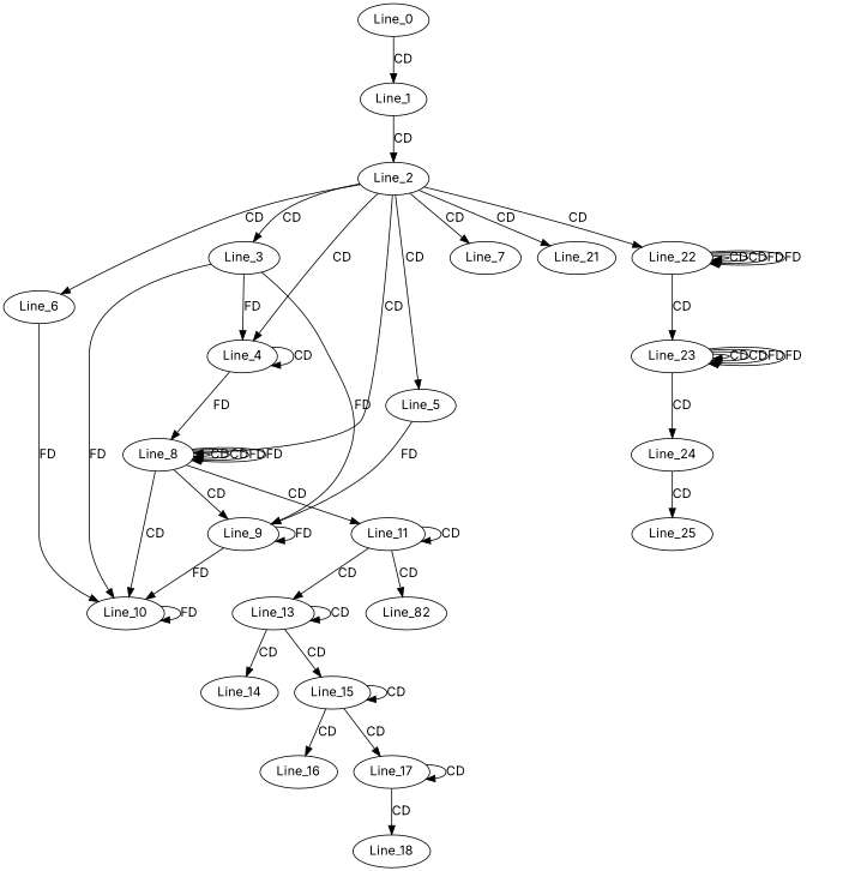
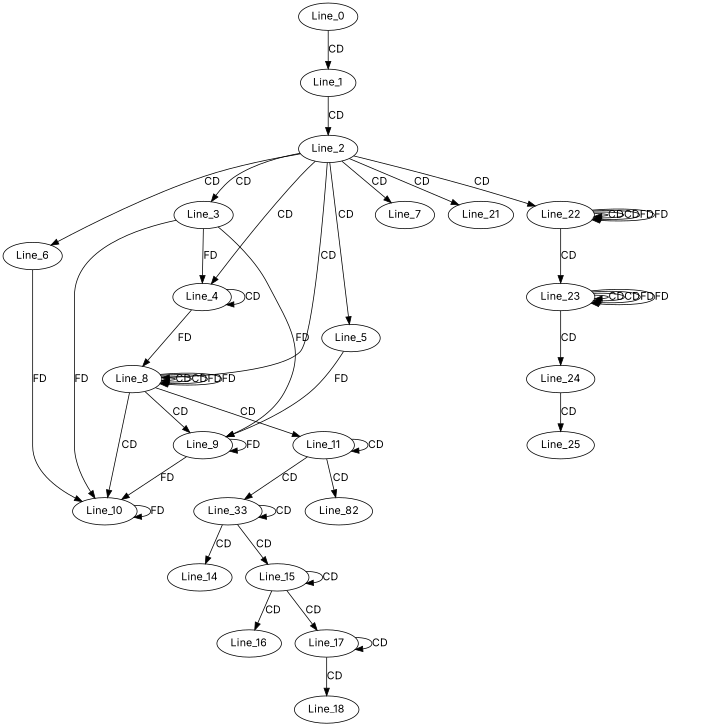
  digraph {
    fontname=Inter
    node [fontname=Inter]
    edge [fontname=Inter]
    Line_0
    Line_1
    Line_2
    Line_3
    Line_4
    Line_5
    Line_6
    Line_7
    Line_8
    Line_21
    Line_22
    Line_9
    Line_10
    Line_11
    Line_23
    n16 [label=Line_82]
-   Line_13
+   Line_13 [label=Line_33]
    Line_14
    Line_15
    Line_16
    Line_17
    Line_18
    Line_24
    Line_25
    Line_0 -> Line_1 [label=CD]
    Line_1 -> Line_2 [label=CD]
    Line_2 -> Line_3 [label=CD]
    Line_2 -> Line_4 [label=CD]
    Line_2 -> Line_5 [label=CD]
    Line_2 -> Line_6 [label=CD]
    Line_2 -> Line_7 [label=CD]
    Line_2 -> Line_8 [label=CD]
    Line_2 -> Line_21 [label=CD]
    Line_2 -> Line_22 [label=CD]
    Line_3 -> Line_4 [label=FD]
    Line_3 -> Line_9 [label=FD]
    Line_3 -> Line_10 [label=FD]
    Line_4 -> Line_4 [label=CD]
    Line_4 -> Line_8 [label=FD]
    Line_5 -> Line_9 [label=FD]
    Line_6 -> Line_10 [label=FD]
    Line_8 -> Line_8 [label=CD]
    Line_8 -> Line_8 [label=CD]
    Line_8 -> Line_8 [label=FD]
    Line_8 -> Line_8 [label=FD]
    Line_8 -> Line_9 [label=CD]
    Line_8 -> Line_10 [label=CD]
    Line_8 -> Line_11 [label=CD]
    Line_22 -> Line_22 [label=CD]
    Line_22 -> Line_22 [label=CD]
    Line_22 -> Line_22 [label=FD]
    Line_22 -> Line_22 [label=FD]
    Line_22 -> Line_23 [label=CD]
    Line_9 -> Line_9 [label=FD]
    Line_9 -> Line_10 [label=FD]
    Line_10 -> Line_10 [label=FD]
    Line_11 -> Line_11 [label=CD]
    Line_11 -> n16 [label=CD]
    Line_11 -> Line_13 [label=CD]
    Line_23 -> Line_23 [label=CD]
    Line_23 -> Line_23 [label=CD]
    Line_23 -> Line_23 [label=FD]
    Line_23 -> Line_23 [label=FD]
    Line_23 -> Line_24 [label=CD]
    Line_13 -> Line_13 [label=CD]
    Line_13 -> Line_14 [label=CD]
    Line_13 -> Line_15 [label=CD]
    Line_15 -> Line_15 [label=CD]
    Line_15 -> Line_16 [label=CD]
    Line_15 -> Line_17 [label=CD]
    Line_17 -> Line_17 [label=CD]
    Line_17 -> Line_18 [label=CD]
    Line_24 -> Line_25 [label=CD]
  }
